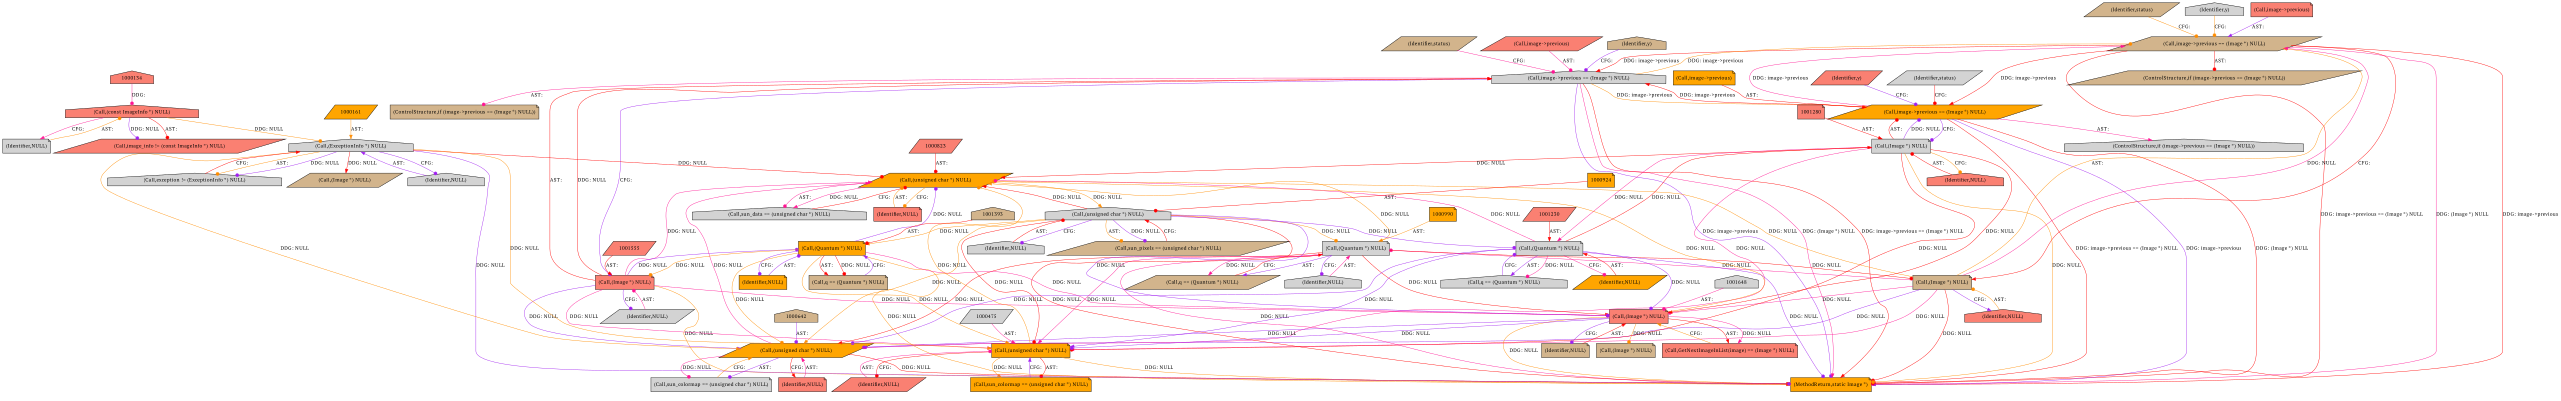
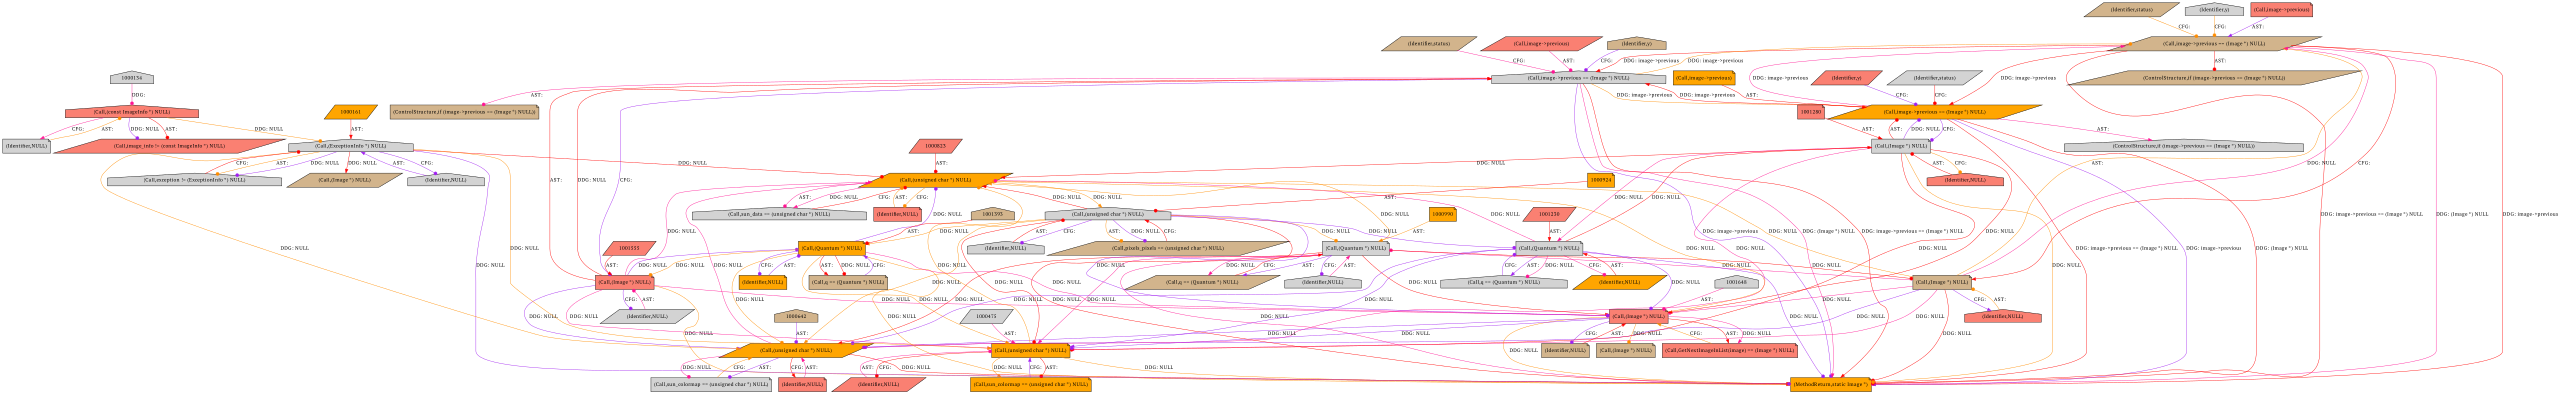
  digraph {
    fontname="PT Serif"
    node [fillcolor=lightgrey fontname="PT Serif" shape=note style=filled]
    edge [arrowhead=dot color=red fontname="PT Serif"]
    n1 [fillcolor=tan label="(Call,image->previous == (Image *) NULL)" shape=parallelogram]
    n2 [label="(Call,image->previous == (Image *) NULL)" shape=house]
    n3 [fillcolor=orange label="(Call,image->previous == (Image *) NULL)" shape=parallelogram]
    n4 [fillcolor=tan label="(Call,(Image *) NULL)"]
    n5 [fillcolor=orange label="(MethodReturn,static Image *)"]
    n6 [fillcolor=tan label="(ControlStructure,if (image->previous == (Image *) NULL))" shape=parallelogram]
    n7 [fillcolor=salmon label="(Call,(Image *) NULL)"]
    n8 [fillcolor=tan label="(ControlStructure,if (image->previous == (Image *) NULL))"]
    n9 [label="(Call,(Image *) NULL)"]
    n10 [label="(ControlStructure,if (image->previous == (Image *) NULL))" shape=house]
    n11 [label="(Call,(Quantum *) NULL)"]
    n12 [fillcolor=orange label="(Call,(unsigned char *) NULL)" shape=parallelogram]
    n13 [fillcolor=orange label="(Call,(unsigned char *) NULL)" shape=parallelogram]
    n14 [fillcolor=salmon label="(Call,(Image *) NULL)"]
    n15 [fillcolor=orange label="(Call,(unsigned char *) NULL)"]
    n16 [fillcolor=salmon label="(Identifier,NULL)" shape=house]
    n17 [fillcolor=orange label="(Call,(Quantum *) NULL)"]
    n18 [label="(Identifier,NULL)" shape=parallelogram]
    n19 [label="(Call,(Quantum *) NULL)"]
    n20 [fillcolor=salmon label="(Identifier,NULL)" shape=house]
    n21 [label="(Identifier,NULL)" shape=house]
    n22 [fillcolor=tan label="(Call,q == (Quantum *) NULL)" shape=parallelogram]
    n23 [label="(Call,(unsigned char *) NULL)" shape=house]
    n24 [label="(Call,sun_data == (unsigned char *) NULL)" shape=house]
    n25 [fillcolor=salmon label="(Identifier,NULL)"]
    n26 [fillcolor=salmon label="(Identifier,NULL)"]
    n27 [label="(Call,sun_colormap == (unsigned char *) NULL)"]
    n28 [fillcolor=salmon label="(Call,GetNextImageInList(image) == (Image *) NULL)"]
    n29 [fillcolor=tan label="(Identifier,NULL)"]
    n30 [fillcolor=tan label="(Call,(Image *) NULL)"]
    n31 [fillcolor=orange label="(Call,sun_colormap == (unsigned char *) NULL)"]
    n32 [fillcolor=salmon label="(Identifier,NULL)" shape=parallelogram]
-   n33 [fillcolor=tan label="(Call,sun_pixels == (unsigned char *) NULL)" shape=parallelogram]
+   n33 [fillcolor=tan label="(Call,pixels_pixels == (unsigned char *) NULL)" shape=parallelogram]
    n34 [label="(Identifier,NULL)" shape=house]
    n35 [fillcolor=orange label="(Identifier,NULL)" shape=parallelogram]
    n36 [label="(Call,q == (Quantum *) NULL)" shape=house]
    n37 [fillcolor=tan label="(Call,q == (Quantum *) NULL)"]
    n38 [fillcolor=orange label="(Identifier,NULL)"]
    n39 [label="(Call,(ExceptionInfo *) NULL)" shape=house]
    n40 [label="(Identifier,NULL)" shape=house]
    n41 [label="(Call,exception != (ExceptionInfo *) NULL)" shape=house]
    n42 [fillcolor=tan label="(Call,(Image *) NULL)" shape=parallelogram]
    n43 [fillcolor=salmon label="(Call,(const ImageInfo *) NULL)" shape=house]
    n44 [fillcolor=salmon label="(Call,image_info != (const ImageInfo *) NULL)" shape=parallelogram]
    n45 [label="(Identifier,NULL)"]
    n46 [fillcolor=salmon label="(Identifier,y)" shape=parallelogram]
    n47 [fillcolor=tan label="(Identifier,status)" shape=parallelogram]
    n48 [fillcolor=tan label="(Identifier,status)" shape=parallelogram]
    n49 [label="(Identifier,y)" shape=house]
    n50 [label="(Identifier,status)" shape=parallelogram]
    n51 [fillcolor=salmon label="(Call,image->previous)" shape=parallelogram]
    n52 [fillcolor=orange label="(Call,image->previous)"]
    n53 [fillcolor=salmon label="(Call,image->previous)"]
    n54 [fillcolor=tan label="(Identifier,y)" shape=house]
    1000990 [fillcolor=orange]
    1000924 [fillcolor=orange]
    1000823 [fillcolor=salmon shape=parallelogram]
    1000642 [fillcolor=tan shape=house]
    1001648 [shape=house]
    1001280 [fillcolor=salmon]
    1001230 [fillcolor=salmon shape=parallelogram]
    1001393 [fillcolor=tan shape=house]
    1001555 [fillcolor=salmon shape=parallelogram]
    1000161 [fillcolor=orange shape=parallelogram]
-   1000134 [fillcolor=salmon shape=house]
+   1000134 [shape=house]
    n66 [label=1000475 shape=parallelogram]
    n1 -> n2 [arrowhead=normal label="DDG: image->previous"]
    n1 -> n3 [arrowhead=normal label="DDG: image->previous"]
    n1 -> n4 [arrowhead=normal label="CFG: "]
    n1 -> n5 [label="DDG: image->previous == (Image *) NULL"]
    n1 -> n5 [color=deeppink label="DDG: (Image *) NULL"]
    n1 -> n5 [arrowhead=normal label="DDG: image->previous"]
    n1 -> n6 [label="AST: "]
    n2 -> n1 [color=darkorange label="DDG: image->previous"]
    n2 -> n3 [arrowhead=normal color=darkorange label="DDG: image->previous"]
    n2 -> n5 [color=purple label="DDG: image->previous"]
    n2 -> n5 [arrowhead=normal color=deeppink label="DDG: (Image *) NULL"]
    n2 -> n5 [arrowhead=normal label="DDG: image->previous == (Image *) NULL"]
    n2 -> n7 [color=purple label="CFG: "]
    n2 -> n8 [color=deeppink label="AST: "]
    n3 -> n1 [arrowhead=normal color=deeppink label="DDG: image->previous"]
    n3 -> n2 [arrowhead=normal label="DDG: image->previous"]
    n3 -> n5 [arrowhead=normal label="DDG: image->previous == (Image *) NULL"]
    n3 -> n5 [arrowhead=normal color=purple label="DDG: image->previous"]
    n3 -> n5 [label="DDG: (Image *) NULL"]
    n3 -> n9 [color=purple label="CFG: "]
    n3 -> n10 [arrowhead=normal color=deeppink label="AST: "]
    n4 -> n1 [arrowhead=normal color=darkorange label="AST: "]
    n4 -> n1 [arrowhead=normal color=deeppink label="DDG: NULL"]
    n4 -> n5 [label="DDG: NULL"]
    n4 -> n11 [color=deeppink label="DDG: NULL"]
    n4 -> n12 [color=darkorange label="DDG: NULL"]
    n4 -> n13 [color=purple label="DDG: NULL"]
    n4 -> n14 [color=deeppink label="DDG: NULL"]
    n4 -> n15 [arrowhead=normal color=deeppink label="DDG: NULL"]
    n4 -> n16 [arrowhead=normal color=purple label="CFG: "]
    n7 -> n2 [arrowhead=normal label="AST: "]
    n7 -> n2 [arrowhead=normal label="DDG: NULL"]
    n7 -> n5 [color=darkorange label="DDG: NULL"]
    n7 -> n12 [arrowhead=normal color=deeppink label="DDG: NULL"]
    n7 -> n13 [arrowhead=normal color=purple label="DDG: NULL"]
    n7 -> n14 [color=deeppink label="DDG: NULL"]
    n7 -> n15 [arrowhead=normal color=deeppink label="DDG: NULL"]
    n7 -> n17 [color=purple label="DDG: NULL"]
    n7 -> n18 [color=purple label="CFG: "]
    n9 -> n3 [label="AST: "]
    n9 -> n3 [color=purple label="DDG: NULL"]
    n9 -> n5 [color=darkorange label="DDG: NULL"]
    n9 -> n12 [arrowhead=normal label="DDG: NULL"]
    n9 -> n13 [arrowhead=normal color=deeppink label="DDG: NULL"]
    n9 -> n14 [arrowhead=normal label="DDG: NULL"]
    n9 -> n15 [label="DDG: NULL"]
    n9 -> n19 [arrowhead=normal color=deeppink label="DDG: NULL"]
    n9 -> n20 [color=darkorange label="CFG: "]
    n11 -> n4 [label="DDG: NULL"]
    n11 -> n5 [arrowhead=normal color=deeppink label="DDG: NULL"]
    n11 -> n12 [arrowhead=normal color=darkorange label="DDG: NULL"]
    n11 -> n13 [arrowhead=normal label="DDG: NULL"]
    n11 -> n14 [arrowhead=normal label="DDG: NULL"]
    n11 -> n15 [arrowhead=normal color=deeppink label="DDG: NULL"]
    n11 -> n21 [color=purple label="CFG: "]
    n11 -> n22 [arrowhead=normal color=purple label="AST: "]
    n11 -> n22 [arrowhead=normal color=deeppink label="DDG: NULL"]
    n12 -> n23 [arrowhead=normal color=darkorange label="DDG: NULL"]
    n12 -> n24 [color=deeppink label="AST: "]
    n12 -> n24 [arrowhead=normal color=deeppink label="DDG: NULL"]
    n12 -> n25 [color=darkorange label="CFG: "]
    n13 -> n5 [arrowhead=normal label="DDG: NULL"]
    n13 -> n12 [arrowhead=normal color=deeppink label="DDG: NULL"]
    n13 -> n26 [arrowhead=normal label="CFG: "]
    n13 -> n27 [color=purple label="AST: "]
    n13 -> n27 [color=deeppink label="DDG: NULL"]
    n14 -> n5 [color=darkorange label="DDG: NULL"]
    n14 -> n12 [color=darkorange label="DDG: NULL"]
    n14 -> n13 [arrowhead=normal color=purple label="DDG: NULL"]
    n14 -> n15 [color=purple label="DDG: NULL"]
    n14 -> n28 [arrowhead=normal label="AST: "]
    n14 -> n28 [arrowhead=normal color=deeppink label="DDG: NULL"]
    n14 -> n29 [color=purple label="CFG: "]
    n14 -> n30 [color=darkorange label="DDG: NULL"]
    n15 -> n5 [color=darkorange label="DDG: NULL"]
    n15 -> n12 [color=darkorange label="DDG: NULL"]
    n15 -> n31 [label="AST: "]
    n15 -> n31 [arrowhead=normal color=darkorange label="DDG: NULL"]
    n15 -> n32 [label="CFG: "]
    n16 -> n4 [color=darkorange label="AST: "]
    n17 -> n5 [arrowhead=normal color=darkorange label="DDG: NULL"]
    n17 -> n7 [color=darkorange label="DDG: NULL"]
    n17 -> n12 [color=purple label="DDG: NULL"]
    n17 -> n13 [color=darkorange label="DDG: NULL"]
    n17 -> n14 [color=deeppink label="DDG: NULL"]
    n17 -> n15 [arrowhead=normal color=darkorange label="DDG: NULL"]
    n17 -> n37 [arrowhead=normal label="AST: "]
    n17 -> n37 [label="DDG: NULL"]
    n17 -> n38 [color=purple label="CFG: "]
    n18 -> n7 [color=deeppink label="AST: "]
    n19 -> n5 [color=purple label="DDG: NULL"]
    n19 -> n9 [arrowhead=normal label="DDG: NULL"]
    n19 -> n12 [color=deeppink label="DDG: NULL"]
    n19 -> n13 [color=purple label="DDG: NULL"]
    n19 -> n14 [color=purple label="DDG: NULL"]
    n19 -> n15 [arrowhead=normal color=purple label="DDG: NULL"]
    n19 -> n35 [color=deeppink label="CFG: "]
    n19 -> n36 [arrowhead=normal color=purple label="AST: "]
    n19 -> n36 [color=deeppink label="DDG: NULL"]
    n20 -> n9 [label="AST: "]
    n21 -> n11 [arrowhead=normal color=deeppink label="AST: "]
    n22 -> n11 [arrowhead=normal label="CFG: "]
    n23 -> n5 [arrowhead=normal label="DDG: NULL"]
    n23 -> n11 [color=darkorange label="DDG: NULL"]
    n23 -> n12 [arrowhead=normal label="DDG: NULL"]
    n23 -> n13 [arrowhead=normal color=darkorange label="DDG: NULL"]
    n23 -> n14 [color=purple label="DDG: NULL"]
    n23 -> n15 [label="DDG: NULL"]
    n23 -> n17 [arrowhead=normal color=darkorange label="DDG: NULL"]
    n23 -> n19 [color=purple label="DDG: NULL"]
    n23 -> n33 [color=darkorange label="AST: "]
    n23 -> n33 [color=purple label="DDG: NULL"]
    n23 -> n34 [color=purple label="CFG: "]
    n24 -> n12 [label="CFG: "]
    n25 -> n12 [color=darkorange label="AST: "]
    n26 -> n13 [arrowhead=normal color=deeppink label="AST: "]
    n27 -> n13 [arrowhead=normal color=darkorange label="CFG: "]
    n28 -> n14 [arrowhead=normal color=darkorange label="CFG: "]
    n29 -> n14 [arrowhead=normal label="AST: "]
    n31 -> n15 [arrowhead=normal color=purple label="CFG: "]
    n32 -> n15 [color=deeppink label="AST: "]
    n33 -> n23 [arrowhead=normal label="CFG: "]
    n34 -> n23 [label="AST: "]
    n35 -> n19 [arrowhead=normal label="AST: "]
    n36 -> n19 [color=purple label="CFG: "]
    n37 -> n17 [arrowhead=normal color=purple label="CFG: "]
    n38 -> n17 [color=purple label="AST: "]
    n39 -> n5 [color=purple label="DDG: NULL"]
    n39 -> n12 [label="DDG: NULL"]
    n39 -> n13 [arrowhead=normal color=darkorange label="DDG: NULL"]
    n39 -> n15 [arrowhead=normal color=darkorange label="DDG: NULL"]
    n39 -> n40 [color=purple label="CFG: "]
    n39 -> n41 [color=darkorange label="AST: "]
    n39 -> n41 [color=purple label="DDG: NULL"]
    n39 -> n42 [arrowhead=normal label="DDG: NULL"]
    n40 -> n39 [arrowhead=normal color=purple label="AST: "]
-   n41 -> n39 [arrowhead=normal label="CFG: "]
+   n41 -> n39 [label="CFG: "]
    n43 -> n39 [color=darkorange label="DDG: NULL"]
    n43 -> n44 [label="AST: "]
    n43 -> n44 [color=purple label="DDG: NULL"]
    n43 -> n45 [arrowhead=normal color=deeppink label="CFG: "]
    n45 -> n43 [color=darkorange label="AST: "]
    n46 -> n3 [color=purple label="CFG: "]
    n47 -> n1 [color=darkorange label="CFG: "]
    n48 -> n2 [color=deeppink label="CFG: "]
    n49 -> n1 [color=darkorange label="CFG: "]
    n50 -> n3 [label="CFG: "]
    n51 -> n2 [color=deeppink label="AST: "]
    n52 -> n3 [arrowhead=normal label="AST: "]
    n53 -> n1 [arrowhead=normal color=purple label="AST: "]
    n54 -> n2 [color=purple label="CFG: "]
    1000990 -> n11 [arrowhead=normal color=darkorange label="AST: "]
    1000924 -> n23 [label="AST: "]
    1000823 -> n12 [label="AST: "]
    1000642 -> n13 [color=purple label="AST: "]
    1001648 -> n14 [color=deeppink label="AST: "]
    1001280 -> n9 [arrowhead=normal label="AST: "]
    1001230 -> n19 [arrowhead=normal label="AST: "]
    1001393 -> n17 [label="AST: "]
    1001555 -> n7 [arrowhead=normal label="AST: "]
-   1000161 -> n39 [arrowhead=normal color=darkorange label="AST: "]
+   1000161 -> n39 [arrowhead=normal label="AST: "]
    1000134 -> n43 [color=deeppink label="DDG: "]
    n66 -> n15 [arrowhead=normal color=deeppink label="AST: "]
  }
